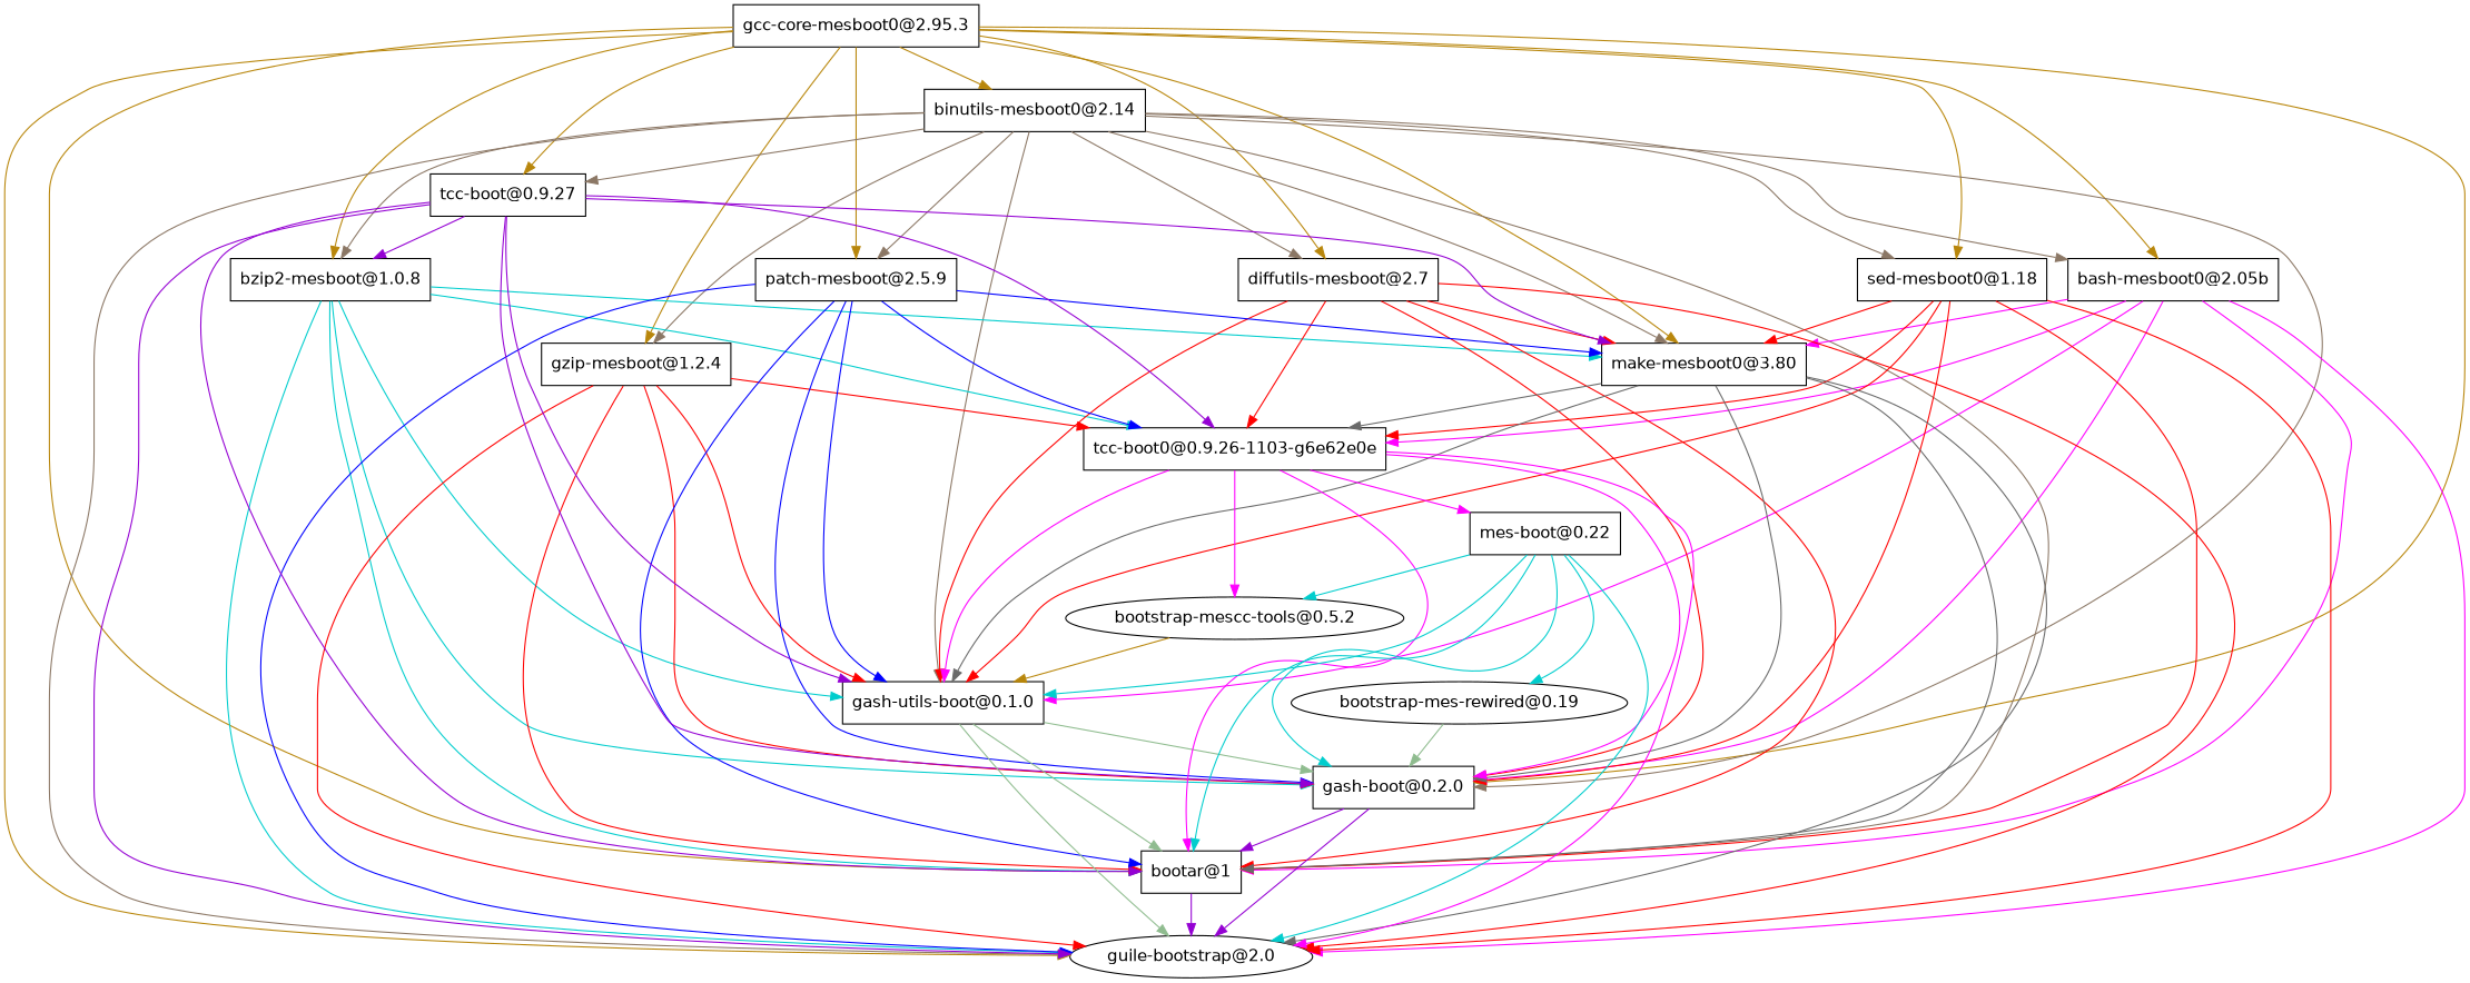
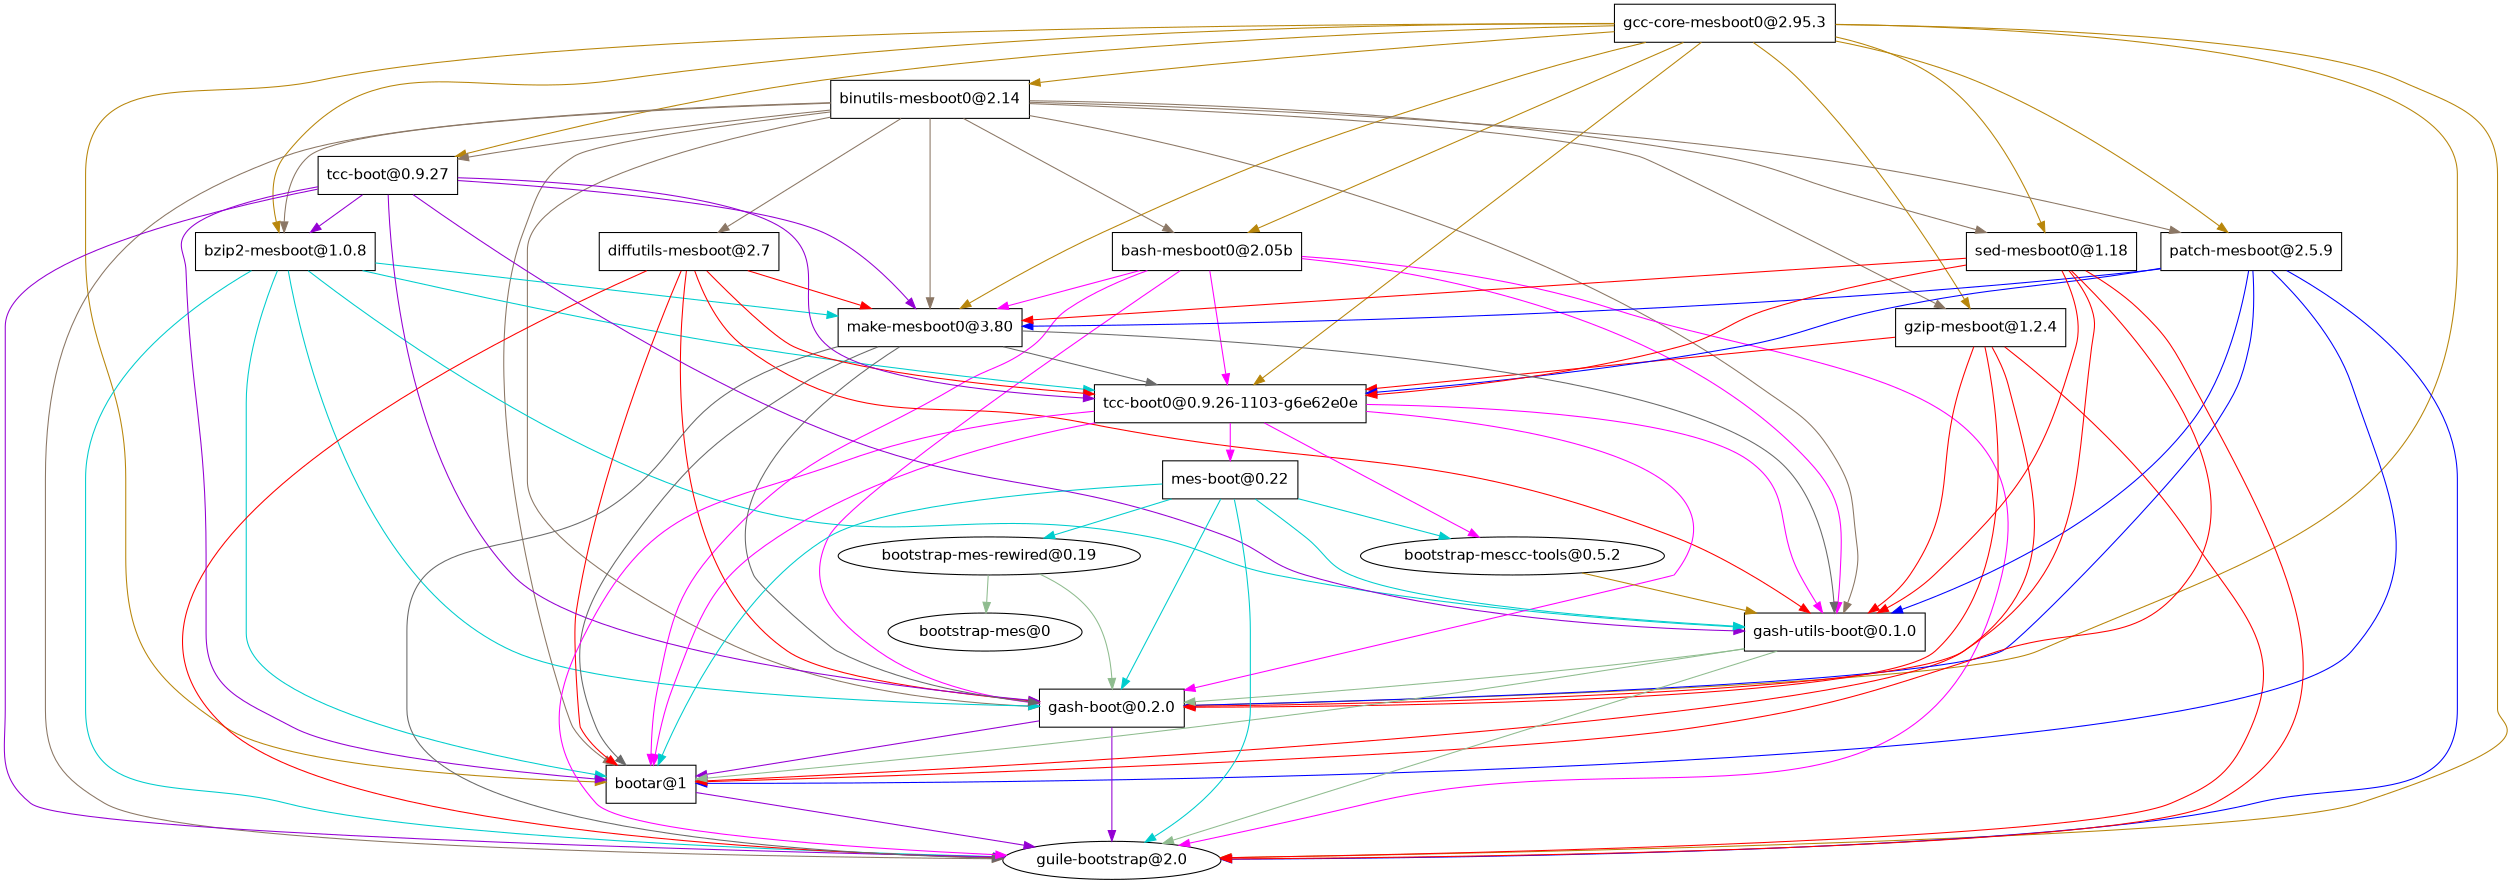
  digraph {
    node [fontname=Helvetica shape=box]
    edge [color=red]
    n1 [label="gcc-core-mesboot0@2.95.3"]
    n2 [label="binutils-mesboot0@2.14"]
    n3 [label="bash-mesboot0@2.05b"]
    n4 [label="bzip2-mesboot@1.0.8"]
    n5 [label="diffutils-mesboot@2.7"]
    n6 [label="gzip-mesboot@1.2.4"]
    n7 [label="patch-mesboot@2.5.9"]
    n8 [label="sed-mesboot0@1.18"]
    n9 [label="tcc-boot@0.9.27"]
    n10 [label="make-mesboot0@3.80"]
    n11 [label="gash-boot@0.2.0"]
    n12 [label="bootar@1"]
    n13 [label="guile-bootstrap@2.0" shape=ellipse]
    n14 [label="gash-utils-boot@0.1.0"]
    n15 [label="tcc-boot0@0.9.26-1103-g6e62e0e"]
    n16 [label="mes-boot@0.22"]
    n17 [label="bootstrap-mescc-tools@0.5.2" shape=ellipse]
    n18 [label="bootstrap-mes-rewired@0.19" shape=ellipse]
+   n19 [label="bootstrap-mes@0" shape=ellipse]
    n1 -> n2 [color=darkgoldenrod]
    n1 -> n3 [color=darkgoldenrod]
    n1 -> n4 [color=darkgoldenrod]
-   n1 -> n5 [color=darkgoldenrod]
+   n1 -> n15 [color=darkgoldenrod]
    n1 -> n6 [color=darkgoldenrod]
    n1 -> n7 [color=darkgoldenrod]
    n1 -> n8 [color=darkgoldenrod]
    n1 -> n9 [color=darkgoldenrod]
    n1 -> n10 [color=darkgoldenrod]
    n1 -> n11 [color=darkgoldenrod]
    n1 -> n12 [color=darkgoldenrod]
    n1 -> n13 [color=darkgoldenrod]
    n2 -> n3 [color=peachpuff4]
    n2 -> n4 [color=peachpuff4]
    n2 -> n5 [color=peachpuff4]
    n2 -> n6 [color=peachpuff4]
    n2 -> n7 [color=peachpuff4]
    n2 -> n8 [color=peachpuff4]
    n2 -> n9 [color=peachpuff4]
    n2 -> n10 [color=peachpuff4]
    n2 -> n11 [color=peachpuff4]
    n2 -> n12 [color=peachpuff4]
    n2 -> n13 [color=peachpuff4]
    n2 -> n14 [color=peachpuff4]
    n3 -> n10 [color=magenta]
    n3 -> n11 [color=magenta]
    n3 -> n12 [color=magenta]
    n3 -> n13 [color=magenta]
    n3 -> n14 [color=magenta]
    n3 -> n15 [color=magenta]
    n4 -> n10 [color=cyan3]
    n4 -> n11 [color=cyan3]
    n4 -> n12 [color=cyan3]
    n4 -> n13 [color=cyan3]
    n4 -> n14 [color=cyan3]
    n4 -> n15 [color=cyan3]
    n5 -> n10
    n5 -> n11
    n5 -> n12
    n5 -> n13
    n5 -> n14
    n5 -> n15
    n6 -> n11
    n6 -> n12
    n6 -> n13
    n6 -> n14
    n6 -> n15
    n7 -> n10 [color=blue]
    n7 -> n11 [color=blue]
    n7 -> n12 [color=blue]
    n7 -> n13 [color=blue]
    n7 -> n14 [color=blue]
    n7 -> n15 [color=blue]
    n8 -> n10
    n8 -> n11
    n8 -> n12
    n8 -> n13
    n8 -> n14
    n8 -> n15
    n9 -> n4 [color=darkviolet]
    n9 -> n10 [color=darkviolet]
    n9 -> n11 [color=darkviolet]
    n9 -> n12 [color=darkviolet]
    n9 -> n13 [color=darkviolet]
    n9 -> n14 [color=darkviolet]
    n9 -> n15 [color=darkviolet]
    n10 -> n11 [color=dimgrey]
    n10 -> n12 [color=dimgrey]
    n10 -> n13 [color=dimgrey]
    n10 -> n14 [color=dimgrey]
    n10 -> n15 [color=dimgrey]
    n11 -> n12 [color=darkviolet]
    n11 -> n13 [color=darkviolet]
    n12 -> n13 [color=darkviolet]
    n14 -> n11 [color=darkseagreen]
    n14 -> n12 [color=darkseagreen]
    n14 -> n13 [color=darkseagreen]
    n15 -> n11 [color=magenta]
    n15 -> n12 [color=magenta]
    n15 -> n13 [color=magenta]
    n15 -> n14 [color=magenta]
    n15 -> n16 [color=magenta]
    n15 -> n17 [color=magenta]
    n16 -> n11 [color=cyan3]
    n16 -> n12 [color=cyan3]
    n16 -> n13 [color=cyan3]
    n16 -> n14 [color=cyan3]
    n16 -> n17 [color=cyan3]
    n16 -> n18 [color=cyan3]
    n17 -> n14 [color=darkgoldenrod]
    n18 -> n11 [color=darkseagreen]
+   n18 -> n19 [color=darkseagreen]
  }
